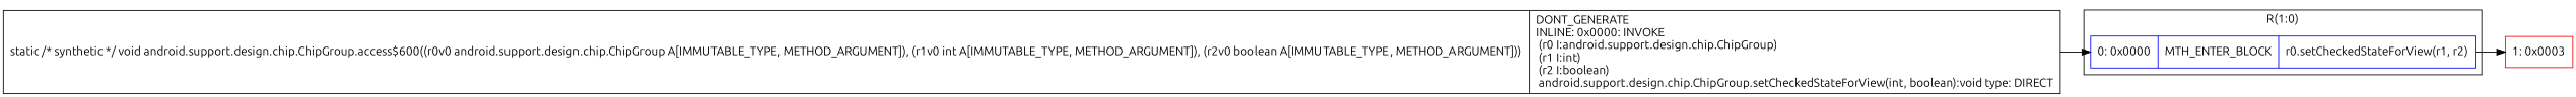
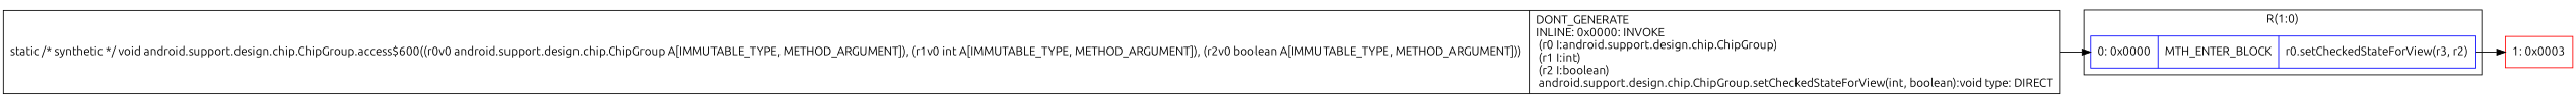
  digraph {
    rankdir=LR
    fontname=Ubuntu
    node [shape=record fontname=Ubuntu]
    edge [fontname=Ubuntu]
-   n1 [color=blue label="{0\:\ 0x0000|MTH_ENTER_BLOCK\l|r0.setCheckedStateForView(r1, r2)\l}"]
+   n1 [color=blue label="{0\:\ 0x0000|MTH_ENTER_BLOCK\l|r0.setCheckedStateForView(r3, r2)\l}"]
    n2 [color=red label="{1\:\ 0x0003}"]
    n3 [label="{static \/* synthetic *\/ void android.support.design.chip.ChipGroup.access$600((r0v0 android.support.design.chip.ChipGroup A[IMMUTABLE_TYPE, METHOD_ARGUMENT]), (r1v0 int A[IMMUTABLE_TYPE, METHOD_ARGUMENT]), (r2v0 boolean A[IMMUTABLE_TYPE, METHOD_ARGUMENT]))  | DONT_GENERATE\lINLINE: 0x0000: INVOKE  \l  (r0 I:android.support.design.chip.ChipGroup)\l  (r1 I:int)\l  (r2 I:boolean)\l android.support.design.chip.ChipGroup.setCheckedStateForView(int, boolean):void type: DIRECT\l}"]
    subgraph cluster_1 {
      label="R(1:0)"
      n1
    }
    n1 -> n2
    n3 -> n1
  }
